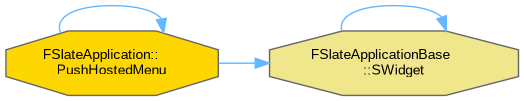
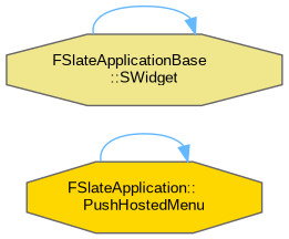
  digraph {
    rankdir=LR
    fontname="Liberation Sans"
    node [fontname="Liberation Sans" fontsize=10 shape=octagon style=filled]
    edge [color=steelblue1 fontname="Liberation Sans" fontsize=10 labelfontname=Helvetica labelfontsize=10 style=solid]
    n1 [color=gray40 fillcolor=gold fontcolor=black height=0.2 label="FSlateApplication::\lPushHostedMenu" width=0.4]
    n2 [color=grey40 fillcolor=khaki height=0.2 label="FSlateApplicationBase\l::SWidget" width=0.4]
    n1 -> n1
-   n1 -> n2
    n2 -> n2
  }
